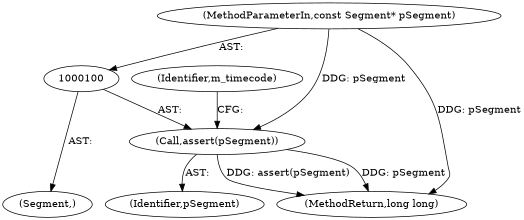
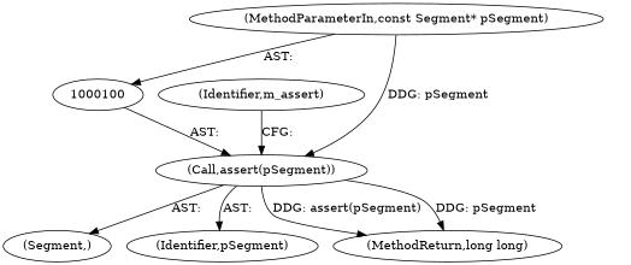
  digraph {
    n1 [label="(Call,assert(pSegment))"]
    n2 [label="(Identifier,pSegment)"]
    n3 [label="(MethodReturn,long long)"]
    n4 [label="(Segment,)"]
    n5 [label="(MethodParameterIn,const Segment* pSegment)"]
    1000100
-   n7 [label="(Identifier,m_timecode)"]
+   n7 [label="(Identifier,m_assert)"]
    n1 -> n2 [label="AST: "]
    n1 -> n3 [label="DDG: pSegment"]
    n1 -> n3 [label="DDG: assert(pSegment)"]
-   1000100 -> n4 [label="AST: "]
+   n1 -> n4 [label="AST: "]
    n5 -> n1 [label="DDG: pSegment"]
-   n5 -> n3 [label="DDG: pSegment"]
    n5 -> 1000100 [label="AST: "]
    1000100 -> n1 [label="AST: "]
    n7 -> n1 [label="CFG: "]
  }
